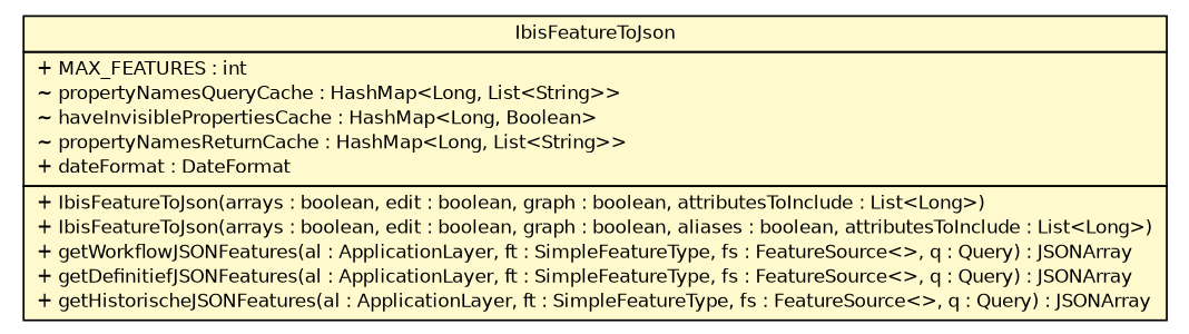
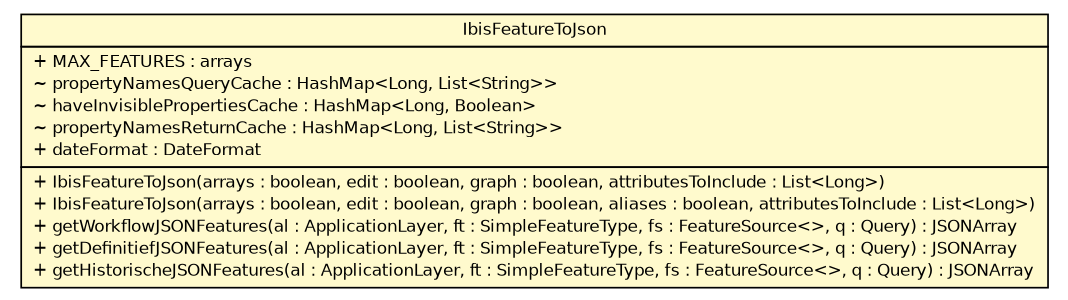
  digraph {
    nodesep=0.25
    ranksep=0.5
    rankdir=LR
-   n1 [fontcolor=black fontname=Helvetica fontsize=10.0 label=<<table title="nl.b3p.viewer.util.IbisFeatureToJson" border="0" cellborder="1" cellspacing="0" cellpadding="2" port="p" bgcolor="lemonChiffon" href="./IbisFeatureToJson.html"> 		<tr><td><table border="0" cellspacing="0" cellpadding="1"> <tr><td align="center" balign="center"> IbisFeatureToJson </td></tr> 		</table></td></tr> 		<tr><td><table border="0" cellspacing="0" cellpadding="1"> <tr><td align="left" balign="left"> + MAX_FEATURES : int </td></tr> <tr><td align="left" balign="left"> ~ propertyNamesQueryCache : HashMap&lt;Long, List&lt;String&gt;&gt; </td></tr> <tr><td align="left" balign="left"> ~ haveInvisiblePropertiesCache : HashMap&lt;Long, Boolean&gt; </td></tr> <tr><td align="left" balign="left"> ~ propertyNamesReturnCache : HashMap&lt;Long, List&lt;String&gt;&gt; </td></tr> <tr><td align="left" balign="left"> + dateFormat : DateFormat </td></tr> 		</table></td></tr> 		<tr><td><table border="0" cellspacing="0" cellpadding="1"> <tr><td align="left" balign="left"> + IbisFeatureToJson(arrays : boolean, edit : boolean, graph : boolean, attributesToInclude : List&lt;Long&gt;) </td></tr> <tr><td align="left" balign="left"> + IbisFeatureToJson(arrays : boolean, edit : boolean, graph : boolean, aliases : boolean, attributesToInclude : List&lt;Long&gt;) </td></tr> <tr><td align="left" balign="left"> + getWorkflowJSONFeatures(al : ApplicationLayer, ft : SimpleFeatureType, fs : FeatureSource&lt;&gt;, q : Query) : JSONArray </td></tr> <tr><td align="left" balign="left"> + getDefinitiefJSONFeatures(al : ApplicationLayer, ft : SimpleFeatureType, fs : FeatureSource&lt;&gt;, q : Query) : JSONArray </td></tr> <tr><td align="left" balign="left"> + getHistorischeJSONFeatures(al : ApplicationLayer, ft : SimpleFeatureType, fs : FeatureSource&lt;&gt;, q : Query) : JSONArray </td></tr> 		</table></td></tr> 		</table>> shape=plaintext]
+   n1 [fontcolor=black fontname=Helvetica fontsize=10.0 label=<<table title="nl.b3p.viewer.util.IbisFeatureToJson" border="0" cellborder="1" cellspacing="0" cellpadding="2" port="p" bgcolor="lemonChiffon" href="./IbisFeatureToJson.html"> 		<tr><td><table border="0" cellspacing="0" cellpadding="1"> <tr><td align="center" balign="center"> IbisFeatureToJson </td></tr> 		</table></td></tr> 		<tr><td><table border="0" cellspacing="0" cellpadding="1"> <tr><td align="left" balign="left"> + MAX_FEATURES : arrays </td></tr> <tr><td align="left" balign="left"> ~ propertyNamesQueryCache : HashMap&lt;Long, List&lt;String&gt;&gt; </td></tr> <tr><td align="left" balign="left"> ~ haveInvisiblePropertiesCache : HashMap&lt;Long, Boolean&gt; </td></tr> <tr><td align="left" balign="left"> ~ propertyNamesReturnCache : HashMap&lt;Long, List&lt;String&gt;&gt; </td></tr> <tr><td align="left" balign="left"> + dateFormat : DateFormat </td></tr> 		</table></td></tr> 		<tr><td><table border="0" cellspacing="0" cellpadding="1"> <tr><td align="left" balign="left"> + IbisFeatureToJson(arrays : boolean, edit : boolean, graph : boolean, attributesToInclude : List&lt;Long&gt;) </td></tr> <tr><td align="left" balign="left"> + IbisFeatureToJson(arrays : boolean, edit : boolean, graph : boolean, aliases : boolean, attributesToInclude : List&lt;Long&gt;) </td></tr> <tr><td align="left" balign="left"> + getWorkflowJSONFeatures(al : ApplicationLayer, ft : SimpleFeatureType, fs : FeatureSource&lt;&gt;, q : Query) : JSONArray </td></tr> <tr><td align="left" balign="left"> + getDefinitiefJSONFeatures(al : ApplicationLayer, ft : SimpleFeatureType, fs : FeatureSource&lt;&gt;, q : Query) : JSONArray </td></tr> <tr><td align="left" balign="left"> + getHistorischeJSONFeatures(al : ApplicationLayer, ft : SimpleFeatureType, fs : FeatureSource&lt;&gt;, q : Query) : JSONArray </td></tr> 		</table></td></tr> 		</table>> shape=plaintext]
  }
